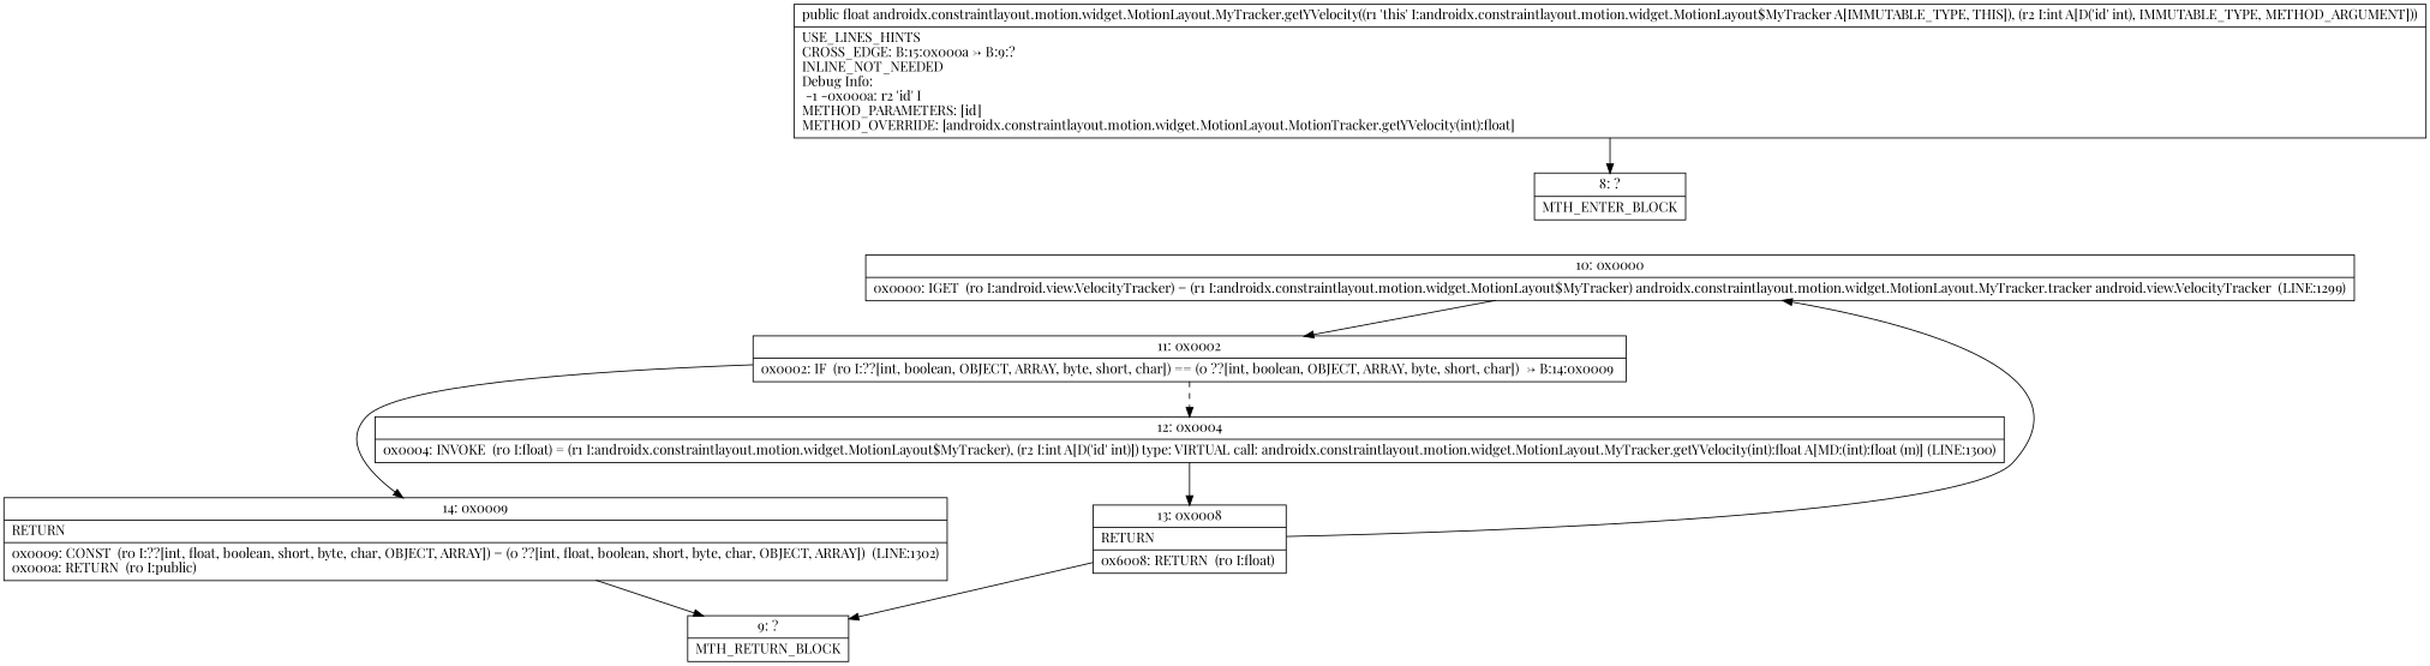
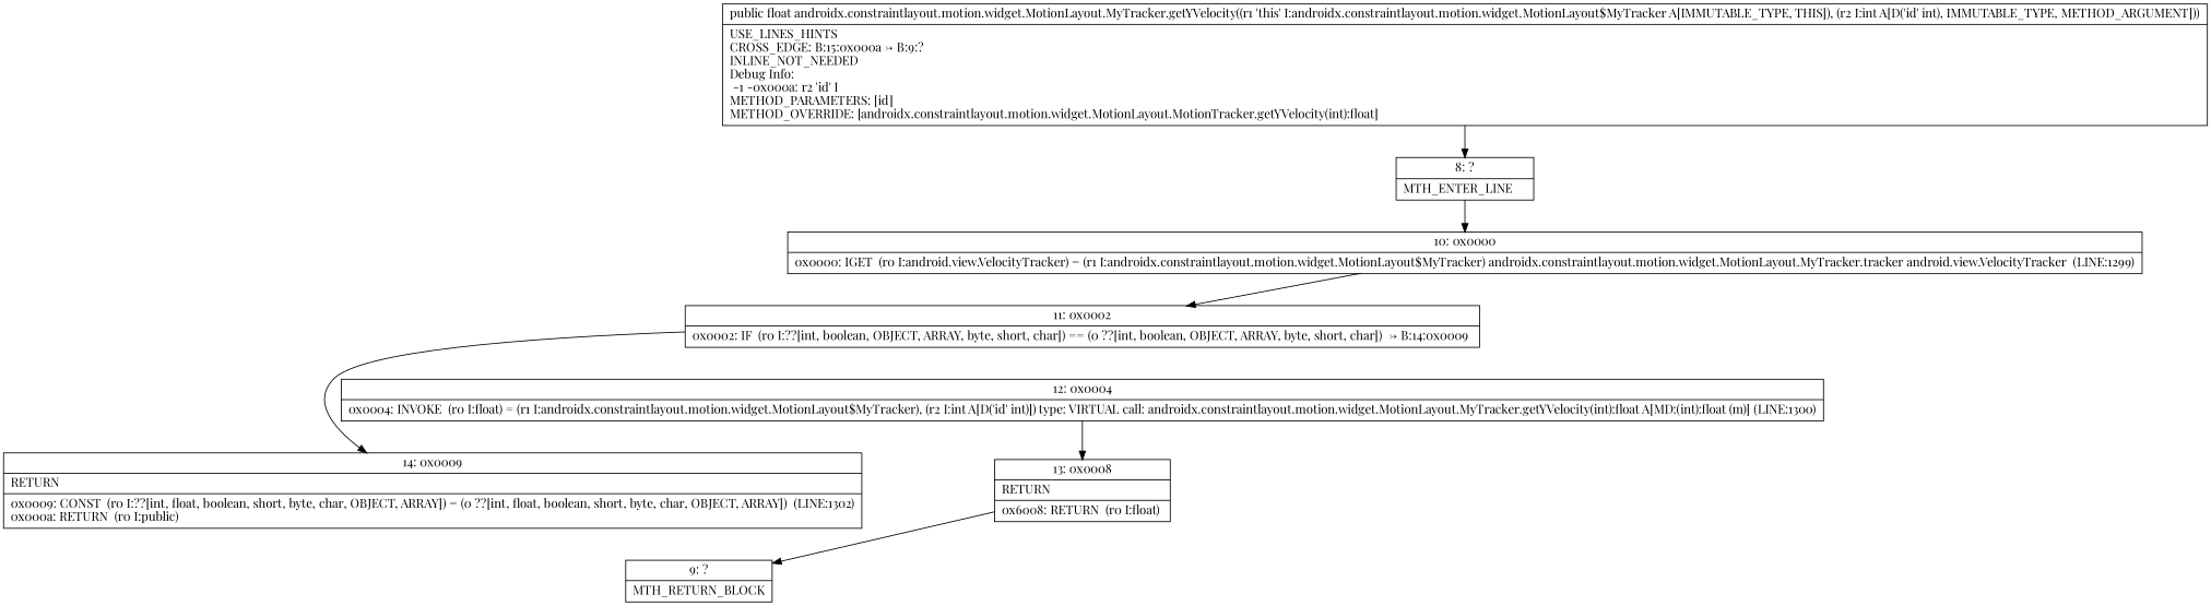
  digraph {
    fontname="Playfair Display"
    node [fontname="Playfair Display" shape=record]
    edge [fontname="Playfair Display"]
-   n1 [label="{8\:\ ?|MTH_ENTER_BLOCK\l}"]
+   n1 [label="{8\:\ ?|MTH_ENTER_LINE\l}"]
    n2 [label="{10\:\ 0x0000|0x0000: IGET  (r0 I:android.view.VelocityTracker) = (r1 I:androidx.constraintlayout.motion.widget.MotionLayout$MyTracker) androidx.constraintlayout.motion.widget.MotionLayout.MyTracker.tracker android.view.VelocityTracker  (LINE:1299)\l}"]
    n3 [label="{11\:\ 0x0002|0x0002: IF  (r0 I:??[int, boolean, OBJECT, ARRAY, byte, short, char]) == (0 ??[int, boolean, OBJECT, ARRAY, byte, short, char])  \-\> B:14:0x0009 \l}"]
    n4 [label="{12\:\ 0x0004|0x0004: INVOKE  (r0 I:float) = (r1 I:androidx.constraintlayout.motion.widget.MotionLayout$MyTracker), (r2 I:int A[D('id' int)]) type: VIRTUAL call: androidx.constraintlayout.motion.widget.MotionLayout.MyTracker.getYVelocity(int):float A[MD:(int):float (m)] (LINE:1300)\l}"]
    n5 [label="{14\:\ 0x0009|RETURN\l|0x0009: CONST  (r0 I:??[int, float, boolean, short, byte, char, OBJECT, ARRAY]) = (0 ??[int, float, boolean, short, byte, char, OBJECT, ARRAY])  (LINE:1302)\l0x000a: RETURN  (r0 I:public) \l}"]
    n6 [label="{13\:\ 0x0008|RETURN\l|0x6008: RETURN  (r0 I:float) \l}"]
    n7 [label="{9\:\ ?|MTH_RETURN_BLOCK\l}"]
    n8 [label="{public float androidx.constraintlayout.motion.widget.MotionLayout.MyTracker.getYVelocity((r1 'this' I:androidx.constraintlayout.motion.widget.MotionLayout$MyTracker A[IMMUTABLE_TYPE, THIS]), (r2 I:int A[D('id' int), IMMUTABLE_TYPE, METHOD_ARGUMENT]))  | USE_LINES_HINTS\lCROSS_EDGE: B:15:0x000a \-\> B:9:?\lINLINE_NOT_NEEDED\lDebug Info:\l  \-1 \-0x000a: r2 'id' I\lMETHOD_PARAMETERS: [id]\lMETHOD_OVERRIDE: [androidx.constraintlayout.motion.widget.MotionLayout.MotionTracker.getYVelocity(int):float]\l}"]
-   n6 -> n2
+   n1 -> n2
    n2 -> n3
-   n3 -> n4 [style=dashed]
    n3 -> n5
    n4 -> n6
-   n5 -> n7
    n6 -> n7
    n8 -> n1
  }
